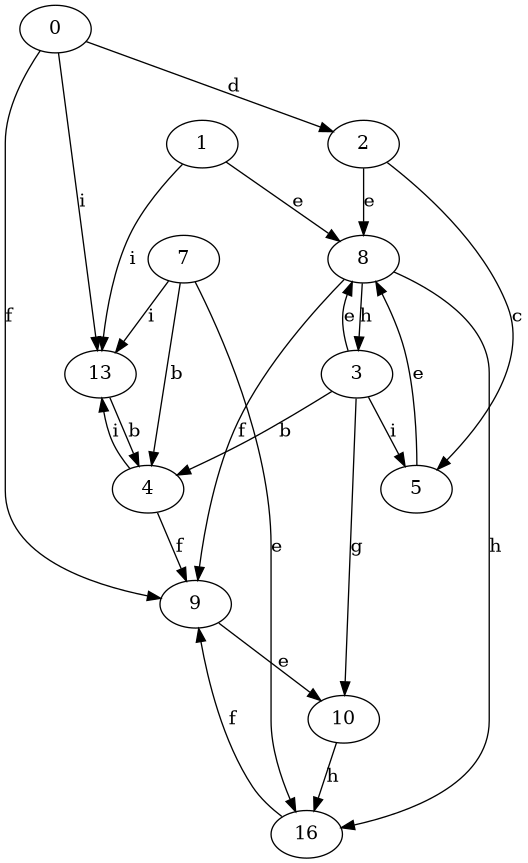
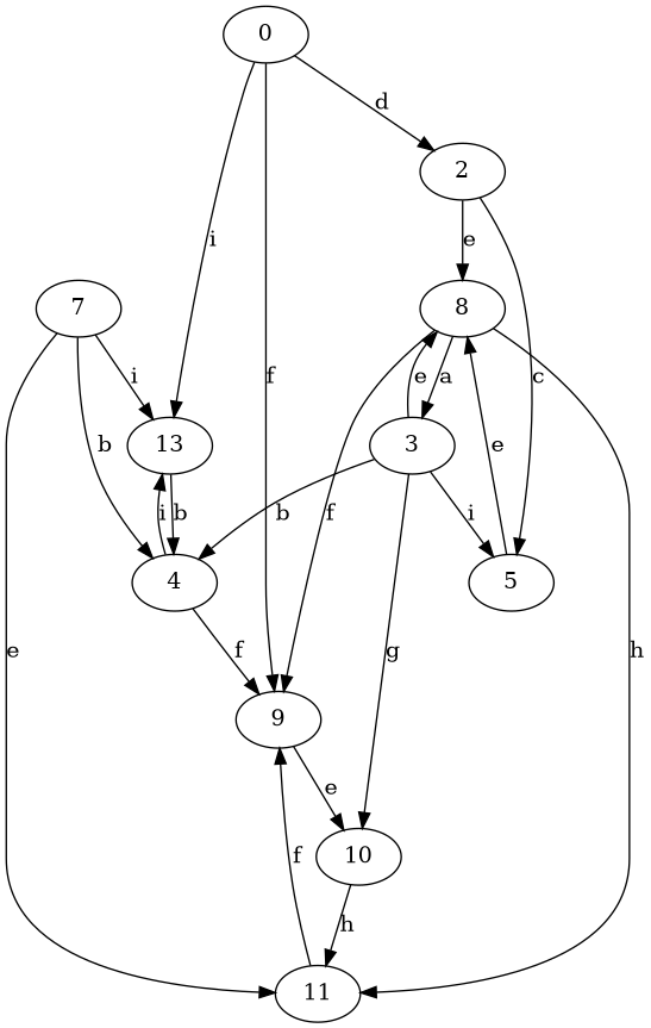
  strict digraph {
    0
    9
    13
    2
    7
    4
-   11 [label=16]
+   11
    10
-   1
    8
    3
    5
    0 -> 9 [label=f]
    0 -> 13 [label=i]
    0 -> 2 [label=d]
    9 -> 10 [label=e]
    13 -> 4 [label=b]
    2 -> 8 [label=e]
    2 -> 5 [label=c]
    7 -> 13 [label=i]
    7 -> 4 [label=b]
    7 -> 11 [label=e]
    4 -> 9 [label=f]
    4 -> 13 [label=i]
    11 -> 9 [label=f]
    10 -> 11 [label=h]
-   1 -> 13 [label=i]
-   1 -> 8 [label=e]
    8 -> 9 [label=f]
    8 -> 11 [label=h]
-   8 -> 3 [label=h]
+   8 -> 3 [label=a]
    3 -> 4 [label=b]
    3 -> 10 [label=g]
    3 -> 8 [label=e]
    3 -> 5 [label=i]
    5 -> 8 [label=e]
  }
